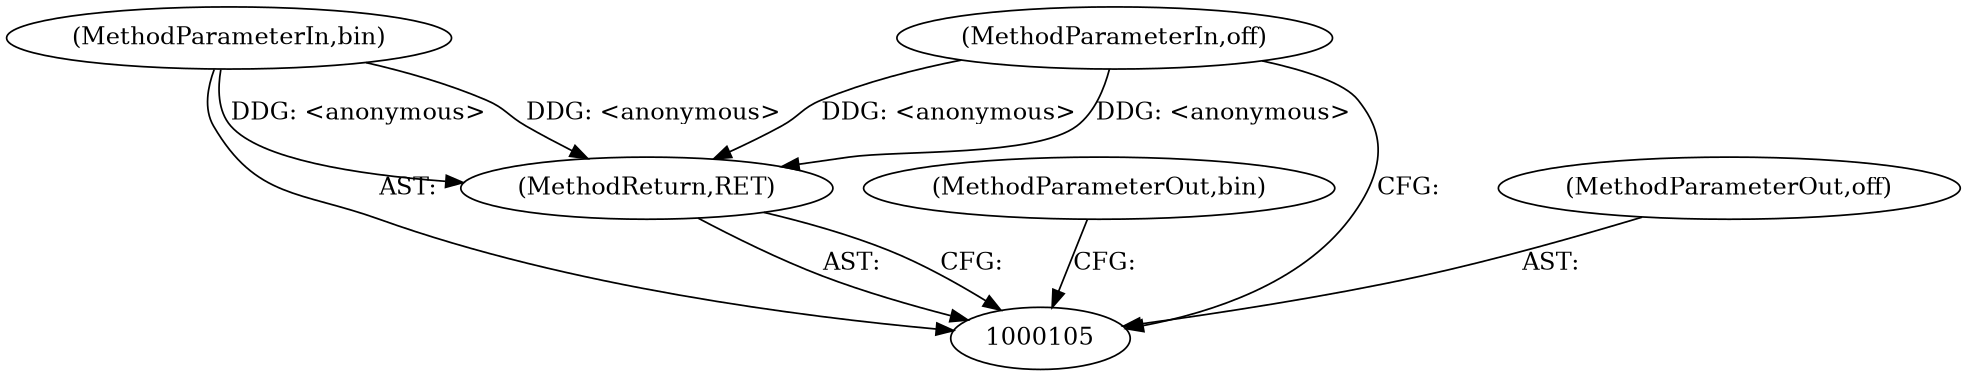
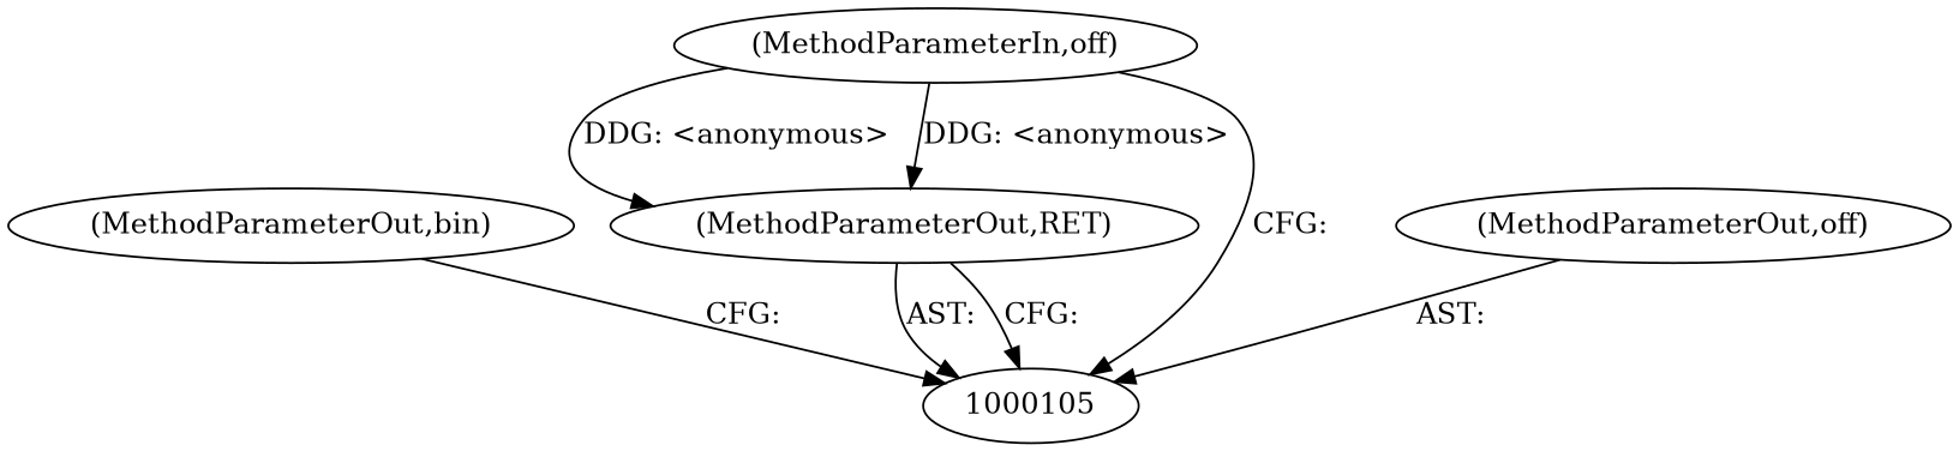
  digraph {
-   n1 [label="(MethodParameterIn,bin)"]
-   n2 [label="(MethodReturn,RET)"]
+   n2 [label="(MethodParameterOut,RET)"]
    1000105
    n4 [label="(MethodParameterOut,bin)"]
    n5 [label="(MethodParameterIn,off)"]
    n6 [label="(MethodParameterOut,off)"]
-   n1 -> n2 [label="DDG: <anonymous>"]
-   n1 -> n2 [label="DDG: <anonymous>"]
-   n1 -> 1000105 [label="AST: "]
    n2 -> 1000105 [label="AST: "]
    n2 -> 1000105 [label="CFG: "]
    n4 -> 1000105 [label="CFG: "]
    n5 -> n2 [label="DDG: <anonymous>"]
    n5 -> n2 [label="DDG: <anonymous>"]
    n5 -> 1000105 [label="CFG: "]
    n6 -> 1000105 [label="AST: "]
  }
